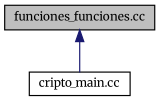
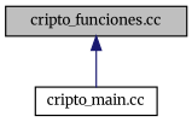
  digraph {
    fontname=Merriweather
    node [color=black fontname=Merriweather fontsize=10 shape=record style=filled]
-   n1 [fillcolor=grey75 fontcolor=black height=0.2 label="funciones_funciones.cc" width=0.4]
+   n1 [fillcolor=grey75 fontcolor=black height=0.2 label="cripto_funciones.cc" width=0.4]
    n2 [fillcolor=white height=0.2 label="cripto_main.cc" width=0.4]
    n1 -> n2 [color=midnightblue dir=back fontname=Merriweather fontsize=10 labelfontname=Helvetica labelfontsize=10 style=solid]
  }
